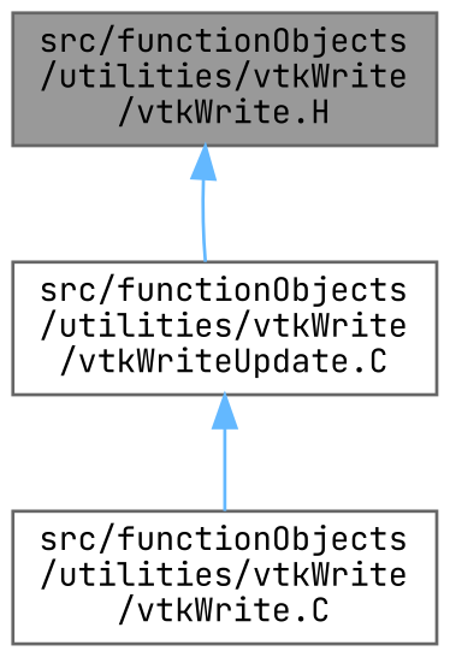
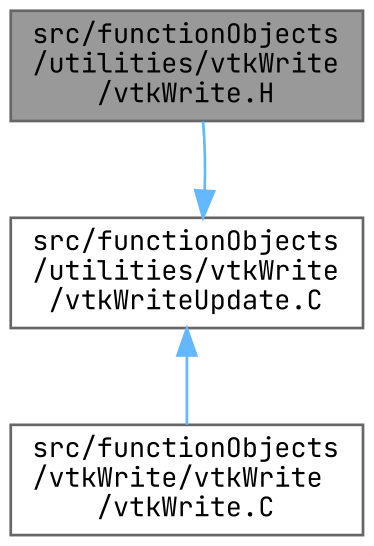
  digraph {
    fontname="JetBrains Mono"
    node [color=grey40 fillcolor=white fontname="JetBrains Mono" fontsize=10 shape=box style=filled]
    edge [color=steelblue1 dir=back fontname="JetBrains Mono" fontsize=10 labelfontname=Helvetica labelfontsize=10 style=solid]
    n1 [color=gray40 fillcolor=grey60 fontcolor=black height=0.2 label="src/functionObjects\l/utilities/vtkWrite\l/vtkWrite.H" width=0.4]
    n2 [height=0.2 label="src/functionObjects\l/utilities/vtkWrite\l/vtkWriteUpdate.C" width=0.4]
-   n3 [height=0.2 label="src/functionObjects\l/utilities/vtkWrite\l/vtkWrite.C" width=0.4]
-   n1 -> n2
+   n3 [height=0.2 label="src/functionObjects\l/vtkWrite/vtkWrite\l/vtkWrite.C" width=0.4]
+   n2 -> n1
    n2 -> n3
  }
